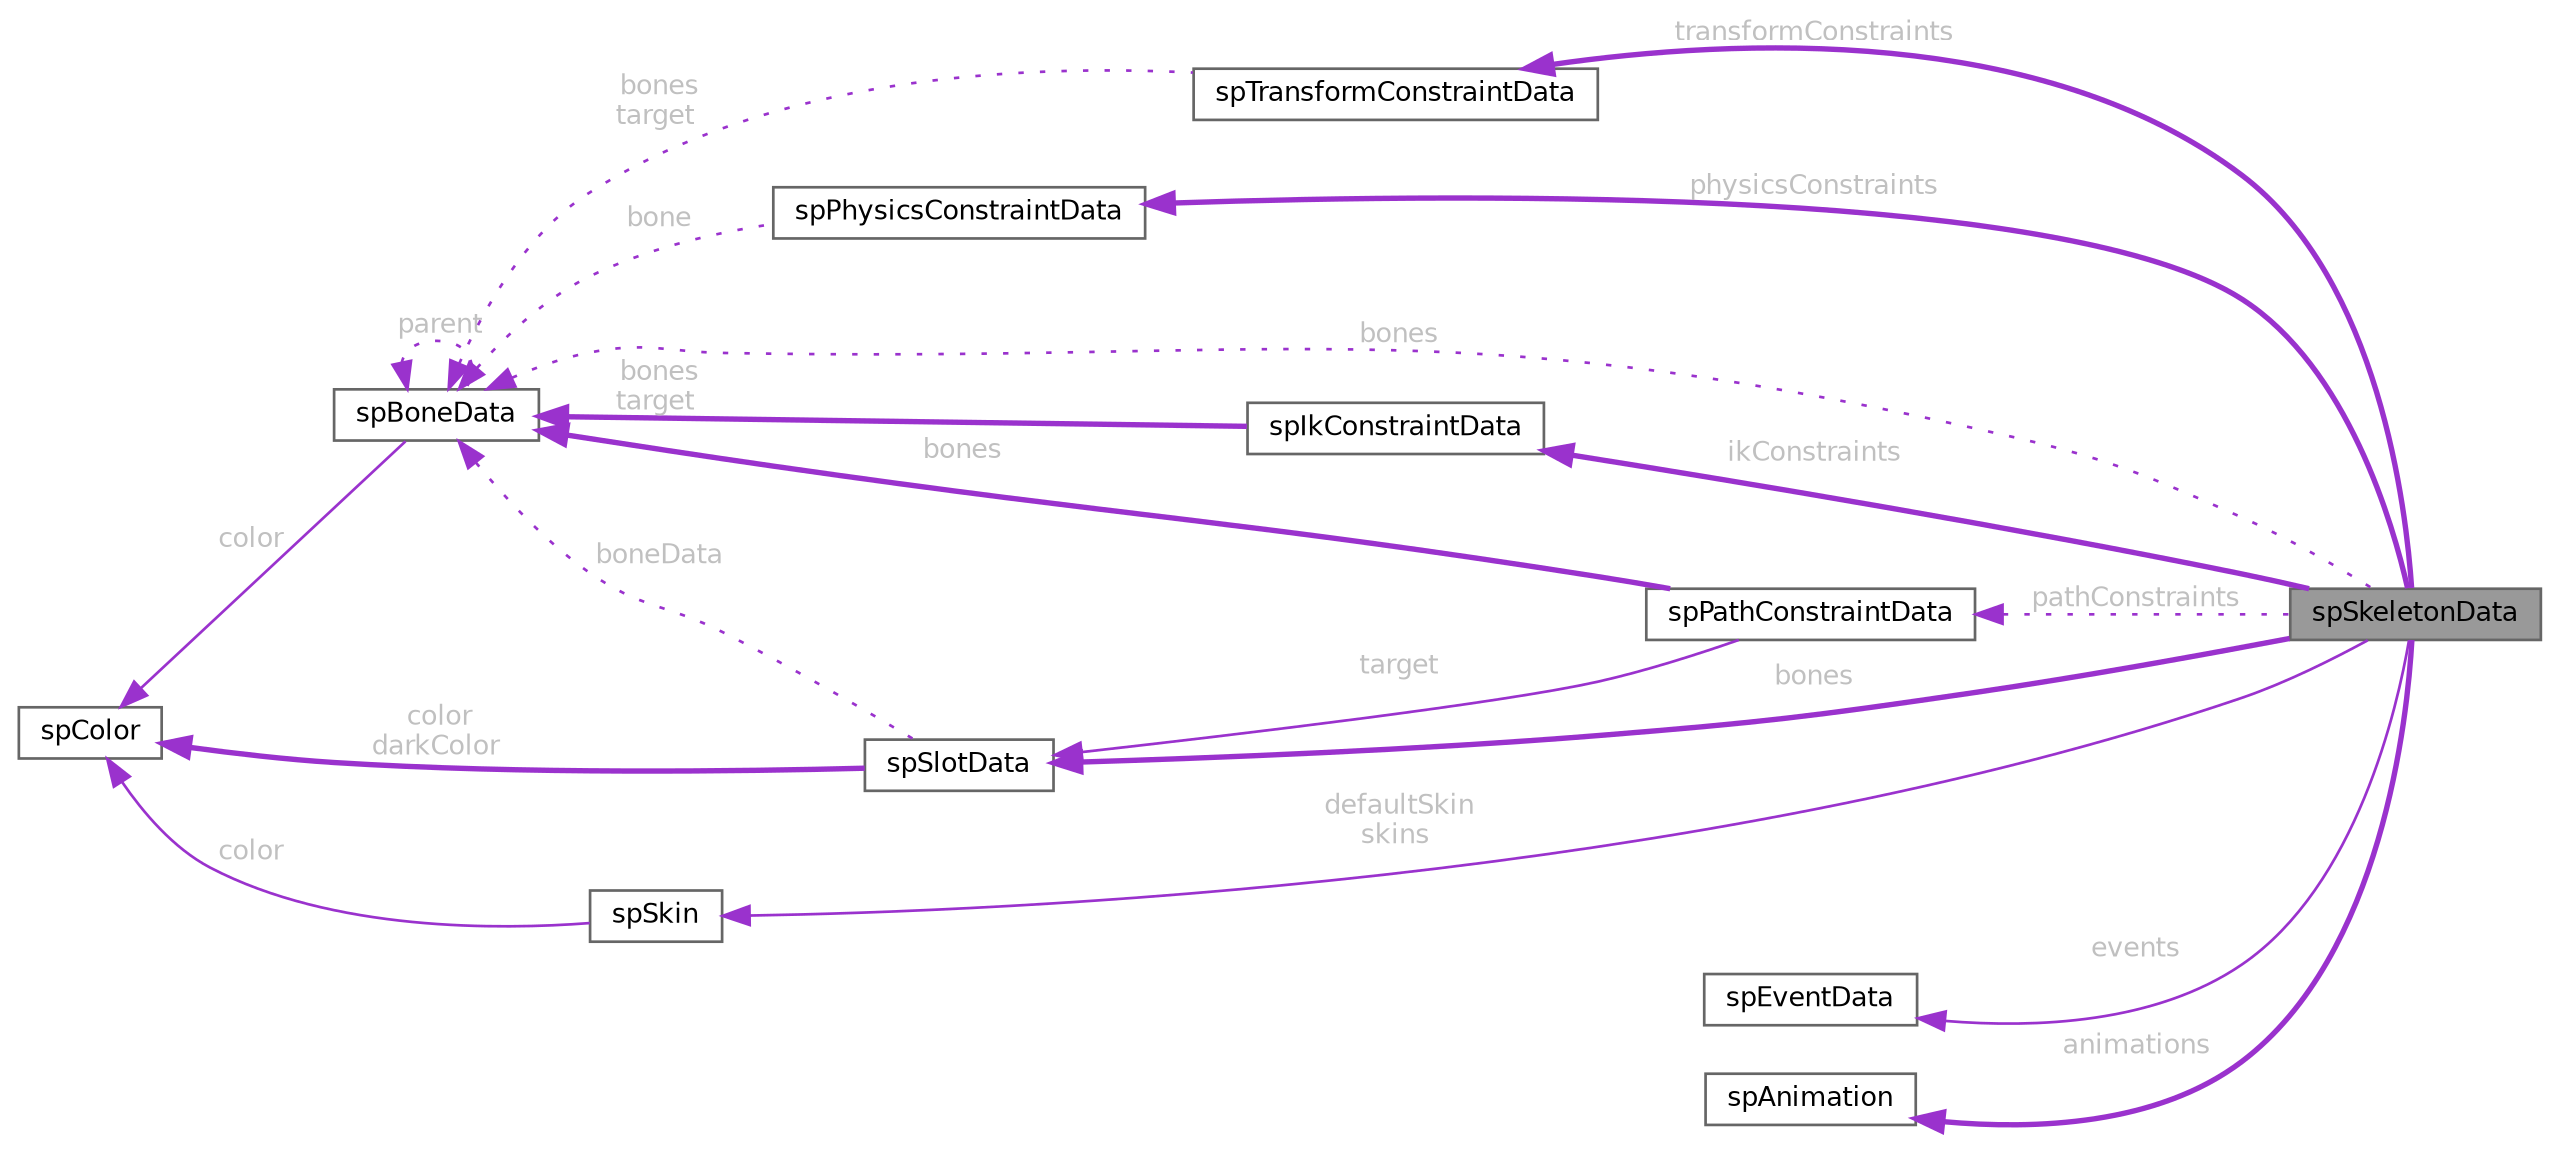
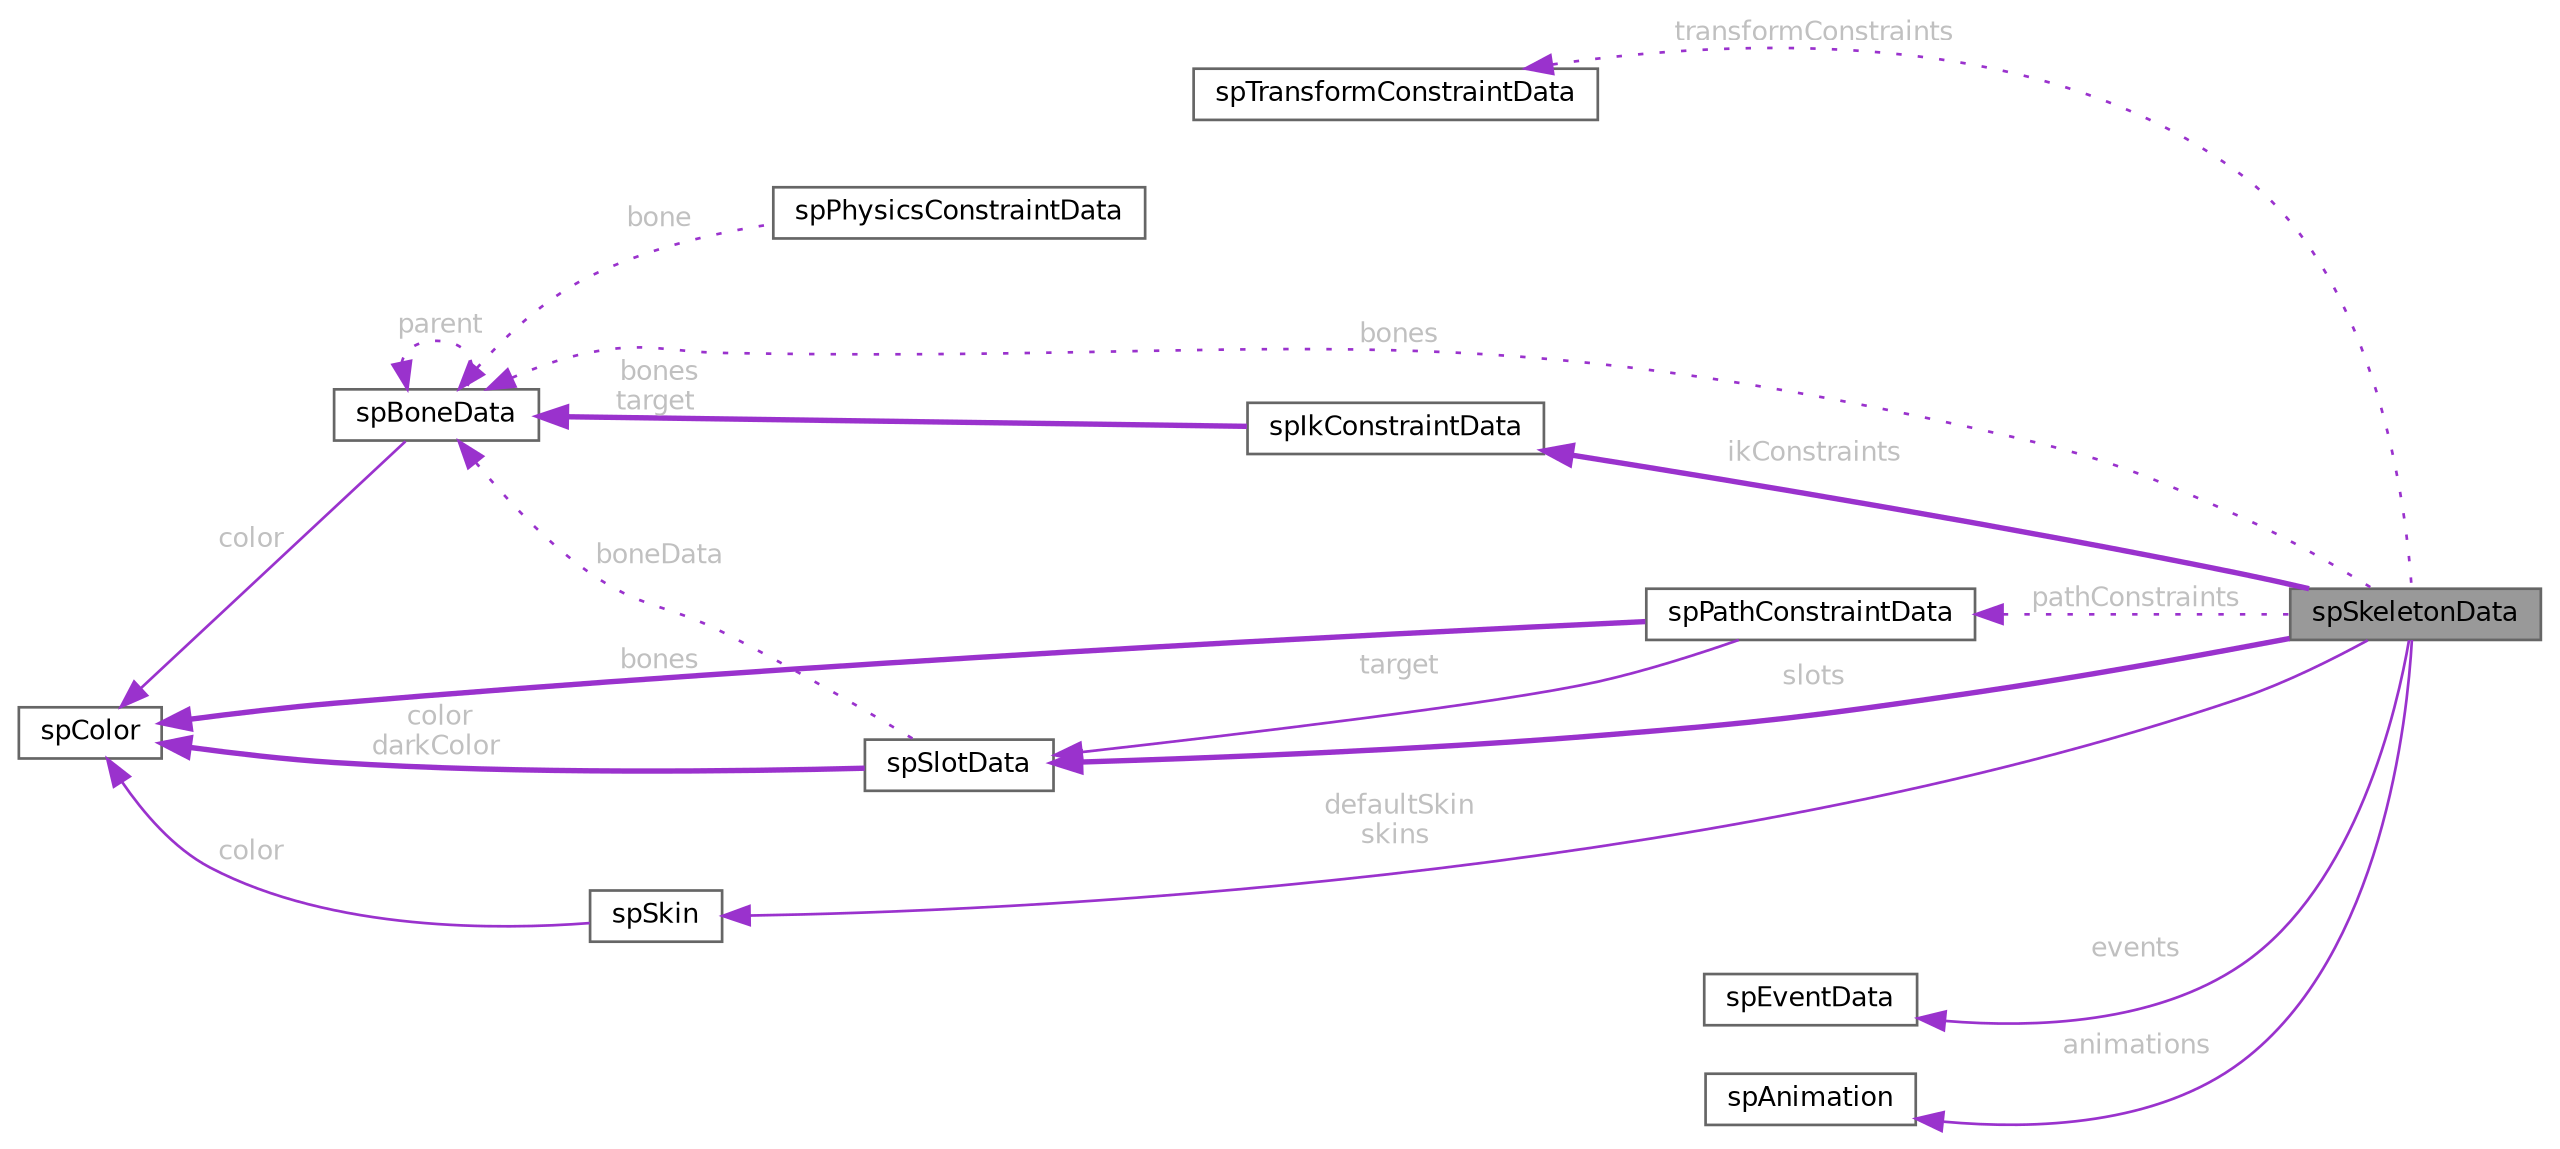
  digraph {
    rankdir=LR
    node [color=gray40 fillcolor=white fontname=Helvetica fontsize=10 shape=box style=filled]
    edge [color=darkorchid3 dir=back fontcolor=grey fontname=Helvetica fontsize=10 labelfontname=Helvetica labelfontsize=10 style=bold]
    n1 [fillcolor=grey60 fontcolor=black height=0.2 label=spSkeletonData width=0.4]
    n2 [height=0.2 label=spBoneData width=0.4]
    n3 [height=0.2 label=spSlotData width=0.4]
    n4 [height=0.2 label=spIkConstraintData width=0.4]
    n5 [height=0.2 label=spTransformConstraintData width=0.4]
    n6 [height=0.2 label=spPathConstraintData width=0.4]
    n7 [height=0.2 label=spPhysicsConstraintData width=0.4]
    n8 [height=0.2 label=spColor width=0.4]
    n9 [height=0.2 label=spSkin width=0.4]
    n10 [height=0.2 label=spEventData width=0.4]
    n11 [height=0.2 label=spAnimation width=0.4]
    n2 -> n1 [label=" bones" style=dotted]
    n2 -> n2 [label=" parent" style=dotted]
    n2 -> n3 [label=" boneData" style=dotted]
    n2 -> n4 [label=" bones\ntarget"]
-   n2 -> n5 [label=" bones\ntarget" style=dotted]
-   n2 -> n6 [label=" bones"]
+   n8 -> n6 [label=" bones"]
    n2 -> n7 [label=" bone" style=dotted]
-   n3 -> n1 [label=" bones"]
+   n3 -> n1 [label=" slots"]
    n3 -> n6 [label=" target" style=solid]
    n4 -> n1 [label=" ikConstraints"]
-   n5 -> n1 [label=" transformConstraints"]
+   n5 -> n1 [label=" transformConstraints" style=dotted]
    n6 -> n1 [label=" pathConstraints" style=dotted]
-   n7 -> n1 [label=" physicsConstraints"]
    n8 -> n2 [label=" color" style=solid]
    n8 -> n3 [label=" color\ndarkColor"]
    n8 -> n9 [label=" color" style=solid]
    n9 -> n1 [label=" defaultSkin\nskins" style=solid]
    n10 -> n1 [label=" events" style=solid]
-   n11 -> n1 [label=" animations"]
+   n11 -> n1 [label=" animations" style=solid]
  }
